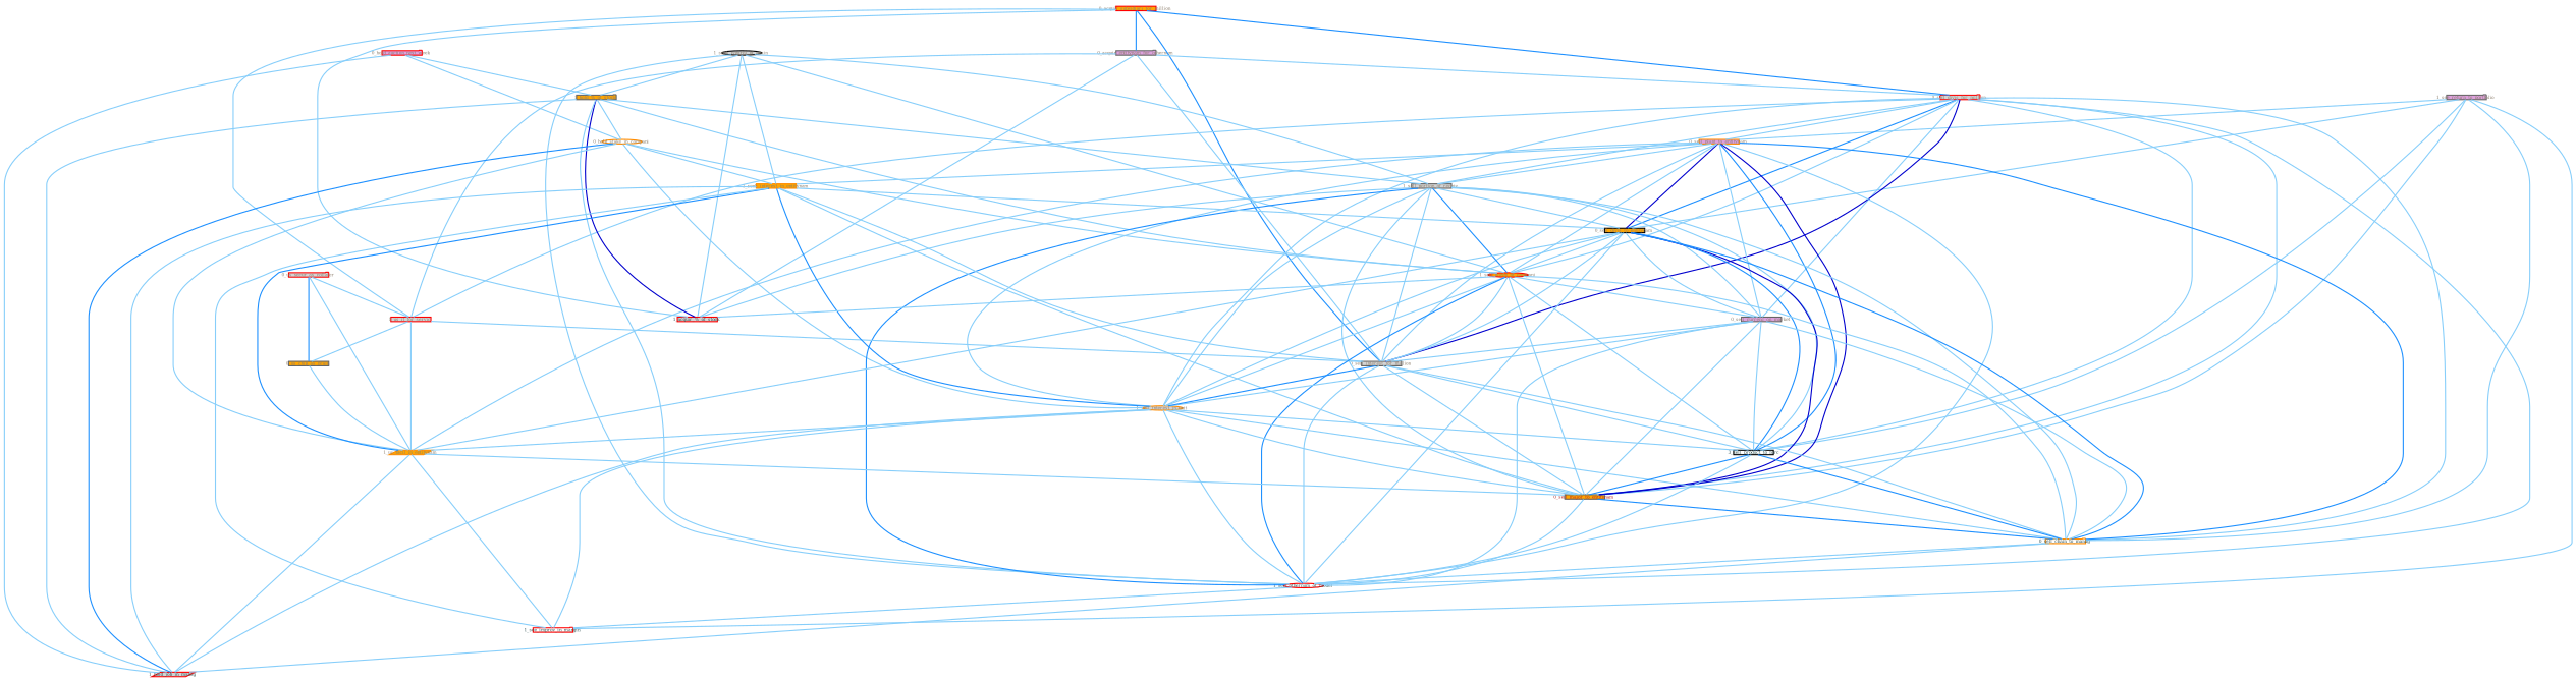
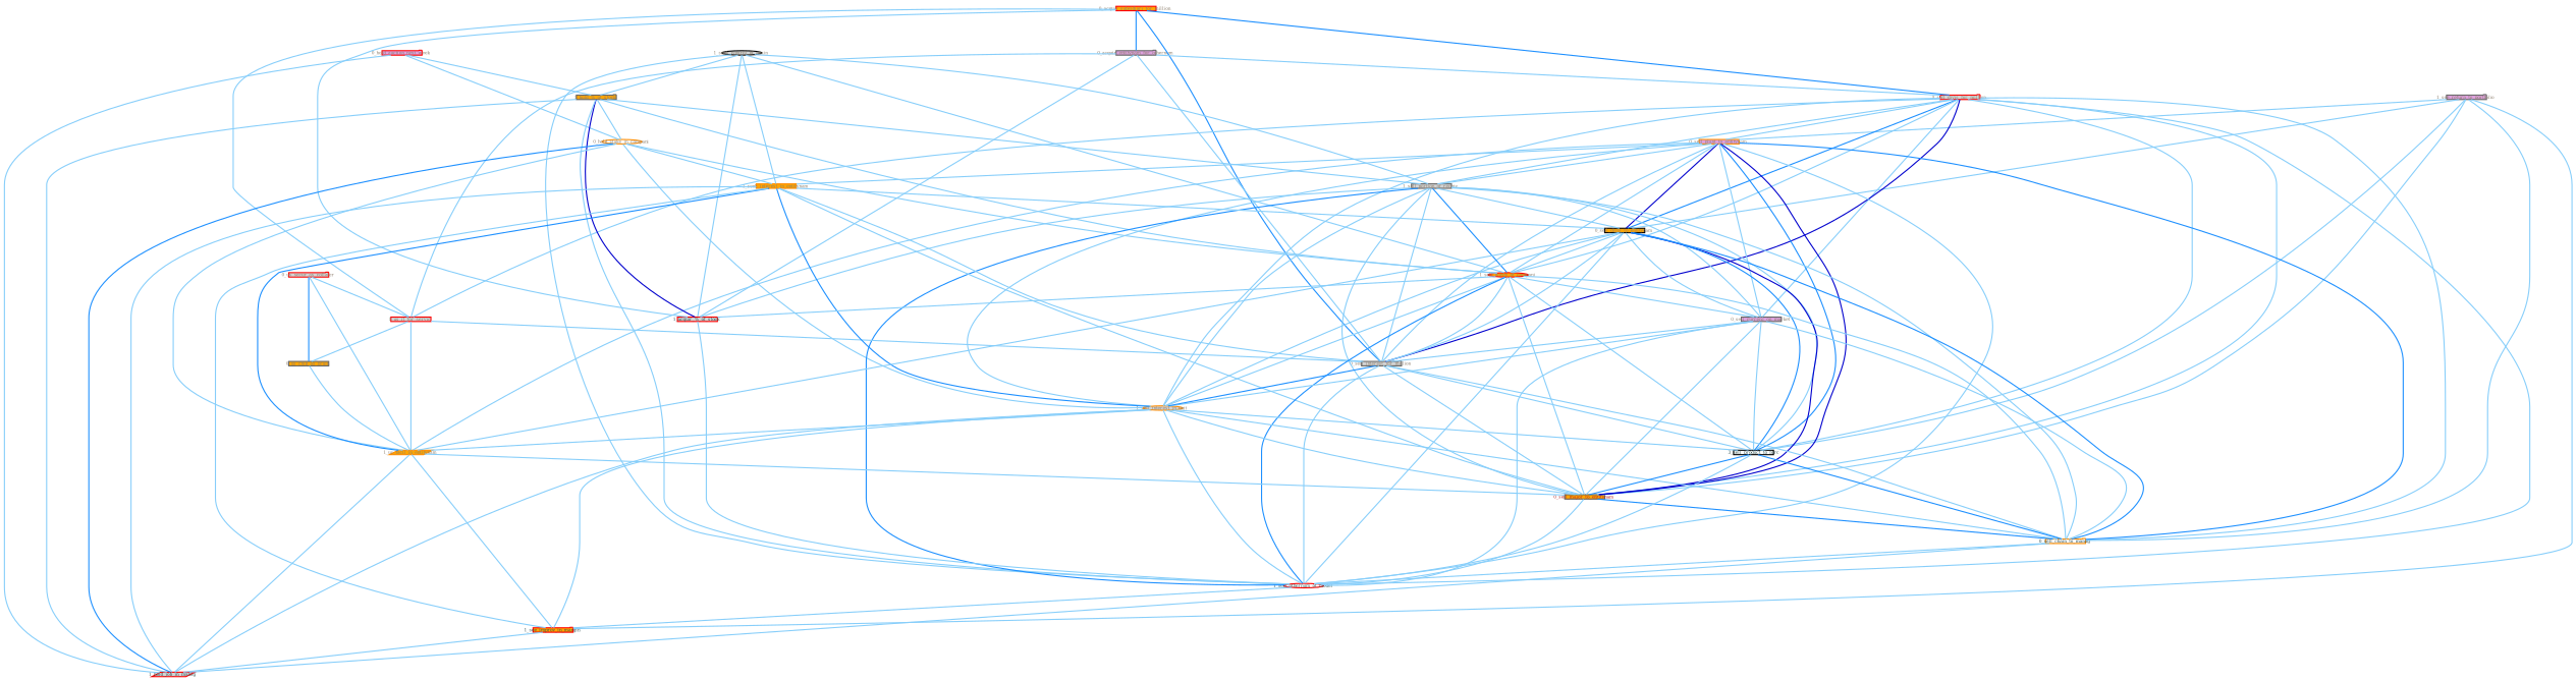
  graph {
    node [color=red fillcolor=orange fixedsize=true fontcolor="#8b7d6b" fontsize=4 shape=box style=filled]
    edge [color="#87cefa" w=1]
    "0_acquir_subsidiari_for_million " [height=.06 width=.5]
    "1_see_return_to_portfolio " [color=gray40 fillcolor=plum height=.06 shape=folder width=.5]
    "0_acquir_entitynam_for_othernum " [color=gray40 fillcolor=plum height=.06 shape=folder width=.5]
    "1_seek_control_of_chain " [color=black fillcolor=lightgrey height=.06 shape=ellipse width=.5]
    "0_us_secur_as_collater " [fillcolor=lightgrey height=.06 shape=folder width=.5]
    "0_sell_divis_for_million " [fillcolor=lightgrey height=.06 shape=folder width=.5]
    "0_hold_auction_next_week " [fillcolor=plum height=.06 shape=folder width=.5]
    "0_sell_plant_to_entitynam " [color=darkorange fillcolor=plum height=.06 width=.5]
    "1_hold_%_of_stock " [color=gray40 height=.06 shape=folder width=.5]
    "0_hold_stake_in_compani " [color=darkorange fillcolor=white height=.06 shape=ellipse width=.5]
    "1_sell_portion_of_receiv " [color=gray40 fillcolor=lightgrey height=.06 width=.5]
    "0_us_it_for_servic " [fillcolor=lightgrey height=.06 width=.5]
    "1_seek_interest_in_entitynam " [color=darkorange height=.06 width=.5]
    "0_us_chip_as_brain " [color=gray40 height=.06 width=.5]
    "0_sell_divis_to_entitynam " [color=black height=.06 width=.5]
    "1_sell_dozen_of_compani " [height=.06 shape=ellipse width=.5]
    "0_sell_currenc_on_market " [color=gray40 fillcolor=plum height=.06 width=.5]
    "0_sell_interest_for_million " [color=gray40 fillcolor=lightgrey height=.06 shape=folder width=.5]
    "1_sell_interest_in_unit " [color=darkorange fillcolor=lightgrey height=.06 shape=ellipse width=.5]
    "1_us_facil_in_entitynam " [color=darkorange height=.06 shape=parallelogram width=.5]
    "0_sell_major_to_entitynam " [color=gray40 fontcolor="#b22222" height=.06 width=.5]
    "1_acquir_%_of_stock " [fillcolor=lightgrey fontcolor="#2f4f4f" height=.06 width=.5]
-   "1_see_improv_in_margin " [fillcolor=white fontcolor="#2f4f4f" height=.06 shape=folder width=.5]
+   "1_see_improv_in_margin " [fontcolor="#2f4f4f" height=.06 shape=folder width=.5]
    n24 [color=black fillcolor=white fontcolor="#2f4f4f" height=.06 label="3_sell_product_to_forc" width=.5]
    "0_sell_chain_to_manag " [color=darkorange fillcolor=white fontcolor="#2f4f4f" height=.06 shape=folder width=.5]
    "1_sell_othernum_of_model " [fillcolor=white fontcolor="#2f4f4f" height=.06 shape=ellipse width=.5]
    "1_hold_job_in_manag " [fillcolor=lightgrey fontcolor="#2f4f4f" height=.06 shape=parallelogram width=.5]
    subgraph sub_1 {
      "0_acquir_subsidiari_for_million "
      "1_see_return_to_portfolio "
      "0_acquir_entitynam_for_othernum "
      "1_seek_control_of_chain "
      "0_us_secur_as_collater "
      "0_sell_divis_for_million "
      "0_hold_auction_next_week "
      "0_sell_plant_to_entitynam "
      "1_hold_%_of_stock "
      "0_hold_stake_in_compani "
      "1_sell_portion_of_receiv "
      "0_us_it_for_servic "
      "1_seek_interest_in_entitynam "
      "0_us_chip_as_brain "
      "0_sell_divis_to_entitynam "
      "1_sell_dozen_of_compani "
      "0_sell_currenc_on_market "
      "0_sell_interest_for_million "
      "1_sell_interest_in_unit "
      "1_us_facil_in_entitynam "
    }
    subgraph sub_2 {
      "0_sell_major_to_entitynam "
    }
    "0_acquir_subsidiari_for_million " -- "0_acquir_entitynam_for_othernum " [color="#1e90ff" w=2]
    "0_acquir_subsidiari_for_million " -- "0_sell_divis_for_million " [color="#1e90ff" w=2]
    "0_acquir_subsidiari_for_million " -- "0_us_it_for_servic "
    "0_acquir_subsidiari_for_million " -- "0_sell_interest_for_million " [color="#1e90ff" w=2]
    "0_acquir_subsidiari_for_million " -- "1_acquir_%_of_stock "
    "1_see_return_to_portfolio " -- "0_sell_plant_to_entitynam "
    "1_see_return_to_portfolio " -- "0_sell_divis_to_entitynam "
    "1_see_return_to_portfolio " -- "0_sell_major_to_entitynam "
    "1_see_return_to_portfolio " -- "1_see_improv_in_margin "
    "1_see_return_to_portfolio " -- n24
    "1_see_return_to_portfolio " -- "0_sell_chain_to_manag "
    "0_acquir_entitynam_for_othernum " -- "0_sell_divis_for_million "
    "0_acquir_entitynam_for_othernum " -- "0_us_it_for_servic "
    "0_acquir_entitynam_for_othernum " -- "0_sell_interest_for_million "
    "0_acquir_entitynam_for_othernum " -- "1_acquir_%_of_stock "
    "1_seek_control_of_chain " -- "1_hold_%_of_stock "
    "1_seek_control_of_chain " -- "1_sell_portion_of_receiv "
    "1_seek_control_of_chain " -- "1_seek_interest_in_entitynam "
    "1_seek_control_of_chain " -- "1_sell_dozen_of_compani "
    "1_seek_control_of_chain " -- "1_acquir_%_of_stock "
    "1_seek_control_of_chain " -- "1_sell_othernum_of_model "
    "0_us_secur_as_collater " -- "0_us_it_for_servic "
    "0_us_secur_as_collater " -- "0_us_chip_as_brain " [color="#1e90ff" w=2]
    "0_us_secur_as_collater " -- "1_us_facil_in_entitynam "
    "0_sell_divis_for_million " -- "0_sell_plant_to_entitynam "
    "0_sell_divis_for_million " -- "1_sell_portion_of_receiv "
    "0_sell_divis_for_million " -- "0_us_it_for_servic "
    "0_sell_divis_for_million " -- "0_sell_divis_to_entitynam " [color="#1e90ff" w=2]
    "0_sell_divis_for_million " -- "1_sell_dozen_of_compani "
    "0_sell_divis_for_million " -- "0_sell_currenc_on_market "
    "0_sell_divis_for_million " -- "0_sell_interest_for_million " [color="#0000cd" w=3]
    "0_sell_divis_for_million " -- "1_sell_interest_in_unit "
    "0_sell_divis_for_million " -- "0_sell_major_to_entitynam "
    "0_sell_divis_for_million " -- n24
    "0_sell_divis_for_million " -- "0_sell_chain_to_manag "
    "0_sell_divis_for_million " -- "1_sell_othernum_of_model "
    "0_hold_auction_next_week " -- "1_hold_%_of_stock "
    "0_hold_auction_next_week " -- "0_hold_stake_in_compani "
    "0_hold_auction_next_week " -- "1_hold_job_in_manag "
    "0_sell_plant_to_entitynam " -- "1_sell_portion_of_receiv "
    "0_sell_plant_to_entitynam " -- "1_seek_interest_in_entitynam "
    "0_sell_plant_to_entitynam " -- "0_sell_divis_to_entitynam " [color="#0000cd" w=3]
    "0_sell_plant_to_entitynam " -- "1_sell_dozen_of_compani "
    "0_sell_plant_to_entitynam " -- "0_sell_currenc_on_market "
    "0_sell_plant_to_entitynam " -- "0_sell_interest_for_million "
    "0_sell_plant_to_entitynam " -- "1_sell_interest_in_unit "
    "0_sell_plant_to_entitynam " -- "1_us_facil_in_entitynam "
    "0_sell_plant_to_entitynam " -- "0_sell_major_to_entitynam " [color="#0000cd" w=3]
    "0_sell_plant_to_entitynam " -- n24 [color="#1e90ff" w=2]
    "0_sell_plant_to_entitynam " -- "0_sell_chain_to_manag " [color="#1e90ff" w=2]
    "0_sell_plant_to_entitynam " -- "1_sell_othernum_of_model "
    "1_hold_%_of_stock " -- "0_hold_stake_in_compani "
    "1_hold_%_of_stock " -- "1_sell_portion_of_receiv "
    "1_hold_%_of_stock " -- "1_sell_dozen_of_compani "
    "1_hold_%_of_stock " -- "1_acquir_%_of_stock " [color="#0000cd" w=3]
    "1_hold_%_of_stock " -- "1_sell_othernum_of_model "
    "1_hold_%_of_stock " -- "1_hold_job_in_manag "
    "0_hold_stake_in_compani " -- "1_seek_interest_in_entitynam "
    "0_hold_stake_in_compani " -- "1_sell_dozen_of_compani "
    "0_hold_stake_in_compani " -- "1_sell_interest_in_unit "
    "0_hold_stake_in_compani " -- "1_us_facil_in_entitynam "
    "0_hold_stake_in_compani " -- "1_hold_job_in_manag " [color="#1e90ff" w=2]
    "1_sell_portion_of_receiv " -- "0_sell_divis_to_entitynam "
    "1_sell_portion_of_receiv " -- "1_sell_dozen_of_compani " [color="#1e90ff" w=2]
    "1_sell_portion_of_receiv " -- "0_sell_currenc_on_market "
    "1_sell_portion_of_receiv " -- "0_sell_interest_for_million "
    "1_sell_portion_of_receiv " -- "1_sell_interest_in_unit "
    "1_sell_portion_of_receiv " -- "0_sell_major_to_entitynam "
    "1_sell_portion_of_receiv " -- "1_acquir_%_of_stock "
    "1_sell_portion_of_receiv " -- n24
    "1_sell_portion_of_receiv " -- "0_sell_chain_to_manag "
    "1_sell_portion_of_receiv " -- "1_sell_othernum_of_model " [color="#1e90ff" w=2]
    "0_us_it_for_servic " -- "0_us_chip_as_brain "
    "0_us_it_for_servic " -- "0_sell_interest_for_million "
    "0_us_it_for_servic " -- "1_us_facil_in_entitynam "
    "1_seek_interest_in_entitynam " -- "0_sell_divis_to_entitynam "
    "1_seek_interest_in_entitynam " -- "0_sell_interest_for_million "
    "1_seek_interest_in_entitynam " -- "1_sell_interest_in_unit " [color="#1e90ff" w=2]
    "1_seek_interest_in_entitynam " -- "1_us_facil_in_entitynam " [color="#1e90ff" w=2]
    "1_seek_interest_in_entitynam " -- "0_sell_major_to_entitynam "
    "1_seek_interest_in_entitynam " -- "1_see_improv_in_margin "
    "1_seek_interest_in_entitynam " -- "1_hold_job_in_manag "
    "0_us_chip_as_brain " -- "1_us_facil_in_entitynam "
    "0_sell_divis_to_entitynam " -- "1_sell_dozen_of_compani "
    "0_sell_divis_to_entitynam " -- "0_sell_currenc_on_market "
    "0_sell_divis_to_entitynam " -- "0_sell_interest_for_million "
    "0_sell_divis_to_entitynam " -- "1_sell_interest_in_unit "
    "0_sell_divis_to_entitynam " -- "1_us_facil_in_entitynam "
    "0_sell_divis_to_entitynam " -- "0_sell_major_to_entitynam " [color="#0000cd" w=3]
    "0_sell_divis_to_entitynam " -- n24 [color="#1e90ff" w=2]
    "0_sell_divis_to_entitynam " -- "0_sell_chain_to_manag " [color="#1e90ff" w=2]
    "0_sell_divis_to_entitynam " -- "1_sell_othernum_of_model "
    "1_sell_dozen_of_compani " -- "0_sell_currenc_on_market "
    "1_sell_dozen_of_compani " -- "0_sell_interest_for_million "
    "1_sell_dozen_of_compani " -- "1_sell_interest_in_unit "
    "1_sell_dozen_of_compani " -- "0_sell_major_to_entitynam "
    "1_sell_dozen_of_compani " -- "1_acquir_%_of_stock "
    "1_sell_dozen_of_compani " -- n24
    "1_sell_dozen_of_compani " -- "0_sell_chain_to_manag "
    "1_sell_dozen_of_compani " -- "1_sell_othernum_of_model " [color="#1e90ff" w=2]
    "0_sell_currenc_on_market " -- "0_sell_interest_for_million "
    "0_sell_currenc_on_market " -- "1_sell_interest_in_unit "
    "0_sell_currenc_on_market " -- "0_sell_major_to_entitynam "
    "0_sell_currenc_on_market " -- n24
    "0_sell_currenc_on_market " -- "0_sell_chain_to_manag "
    "0_sell_currenc_on_market " -- "1_sell_othernum_of_model "
    "0_sell_interest_for_million " -- "1_sell_interest_in_unit " [color="#1e90ff" w=2]
    "0_sell_interest_for_million " -- "0_sell_major_to_entitynam "
    "0_sell_interest_for_million " -- n24
    "0_sell_interest_for_million " -- "0_sell_chain_to_manag "
    "0_sell_interest_for_million " -- "1_sell_othernum_of_model "
    "1_sell_interest_in_unit " -- "1_us_facil_in_entitynam "
    "1_sell_interest_in_unit " -- "0_sell_major_to_entitynam "
    "1_sell_interest_in_unit " -- "1_see_improv_in_margin "
    "1_sell_interest_in_unit " -- n24
    "1_sell_interest_in_unit " -- "0_sell_chain_to_manag "
    "1_sell_interest_in_unit " -- "1_sell_othernum_of_model "
    "1_sell_interest_in_unit " -- "1_hold_job_in_manag "
    "1_us_facil_in_entitynam " -- "0_sell_major_to_entitynam "
    "1_us_facil_in_entitynam " -- "1_see_improv_in_margin "
    "1_us_facil_in_entitynam " -- "1_hold_job_in_manag "
    "0_sell_major_to_entitynam " -- "0_sell_chain_to_manag " [color="#1e90ff" w=2]
    "0_sell_major_to_entitynam " -- "1_sell_othernum_of_model "
+   "1_acquir_%_of_stock " -- "1_sell_othernum_of_model "
+   "1_see_improv_in_margin " -- "1_hold_job_in_manag "
    n24 -- "0_sell_major_to_entitynam " [color="#1e90ff" w=2]
    n24 -- "0_sell_chain_to_manag " [color="#1e90ff" w=2]
    n24 -- "1_sell_othernum_of_model "
    "0_sell_chain_to_manag " -- "1_sell_othernum_of_model "
    "1_sell_othernum_of_model " -- "1_see_improv_in_margin "
    "1_hold_job_in_manag " -- "0_sell_chain_to_manag "
  }
